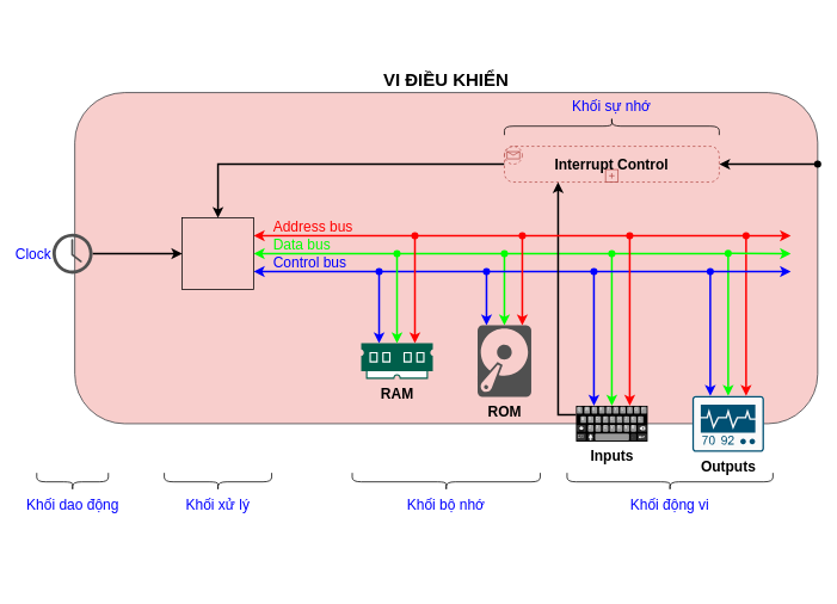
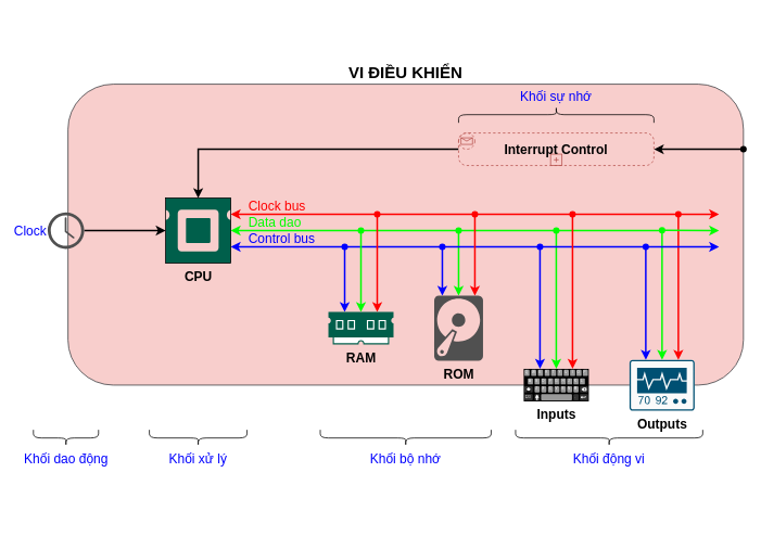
  <mxCell id="0" />
  <mxCell id="1" parent="0" />
  <mxCell id="2" value="VI ĐIỀU KHIỂN" style="rounded=1;whiteSpace=wrap;html=1;fontSize=20;fillColor=#f8cecc;strokeColor=#36393d;fontStyle=1;labelPosition=center;verticalLabelPosition=top;align=center;verticalAlign=bottom;" parent="1" vertex="1"><mxGeometry x="83" y="103" width="830" height="370" as="geometry" /></mxCell>
  <mxCell id="3" style="edgeStyle=orthogonalEdgeStyle;rounded=0;orthogonalLoop=1;jettySize=auto;html=1;exitX=1;exitY=0.75;exitDx=0;exitDy=0;startArrow=classic;startFill=1;strokeWidth=2;strokeColor=#0000FF;" parent="1" source="18" target="5" edge="1"><mxGeometry relative="1" as="geometry"><Array as="points"><mxPoint x="423" y="303" /></Array></mxGeometry></mxCell>
+ <mxCell id="4" value="CPU" style="sketch=0;pointerEvents=1;shadow=0;dashed=0;html=1;strokeColor=none;fillColor=#005F4B;labelPosition=center;verticalLabelPosition=bottom;verticalAlign=top;align=center;outlineConnect=0;shape=mxgraph.veeam2.cpu;fontStyle=1;fontSize=16;" parent="1" vertex="1"><mxGeometry x="203" y="243" width="80" height="80" as="geometry" /></mxCell>
  <mxCell id="5" value="RAM" style="sketch=0;pointerEvents=1;shadow=0;dashed=0;html=1;strokeColor=none;fillColor=#005F4B;labelPosition=center;verticalLabelPosition=bottom;verticalAlign=top;align=center;outlineConnect=0;shape=mxgraph.veeam2.ram;fontStyle=1;fontSize=16;" parent="1" vertex="1"><mxGeometry x="403" y="383" width="80" height="40" as="geometry" /></mxCell>
  <mxCell id="6" style="edgeStyle=orthogonalEdgeStyle;rounded=0;orthogonalLoop=1;jettySize=auto;html=1;endArrow=oval;endFill=1;startArrow=classic;startFill=1;strokeWidth=2;strokeColor=#0000FF;" parent="1" source="8" edge="1"><mxGeometry relative="1" as="geometry"><mxPoint x="423" y="303" as="targetPoint" /><Array as="points"><mxPoint x="543" y="303" /></Array></mxGeometry></mxCell>
  <mxCell id="7" style="edgeStyle=orthogonalEdgeStyle;rounded=0;orthogonalLoop=1;jettySize=auto;html=1;endArrow=oval;endFill=1;startArrow=classic;startFill=1;strokeWidth=2;strokeColor=#00FF00;" parent="1" source="8" edge="1"><mxGeometry relative="1" as="geometry"><mxPoint x="443" y="283" as="targetPoint" /><Array as="points"><mxPoint x="563" y="283" /></Array></mxGeometry></mxCell>
  <mxCell id="8" value="ROM" style="sketch=0;pointerEvents=1;shadow=0;dashed=0;html=1;strokeColor=none;fillColor=#505050;labelPosition=center;verticalLabelPosition=bottom;verticalAlign=top;outlineConnect=0;align=center;shape=mxgraph.office.devices.hard_disk;fontStyle=1;fontSize=16;" parent="1" vertex="1"><mxGeometry x="533" y="363" width="60" height="80" as="geometry" /></mxCell>
  <mxCell id="9" style="edgeStyle=orthogonalEdgeStyle;rounded=0;orthogonalLoop=1;jettySize=auto;html=1;endArrow=oval;endFill=1;startArrow=classic;startFill=1;strokeWidth=2;strokeColor=#0000FF;" parent="1" source="12" edge="1"><mxGeometry relative="1" as="geometry"><mxPoint x="543" y="303" as="targetPoint" /><Array as="points"><mxPoint x="663" y="303" /></Array></mxGeometry></mxCell>
  <mxCell id="10" style="edgeStyle=orthogonalEdgeStyle;rounded=0;orthogonalLoop=1;jettySize=auto;html=1;endArrow=oval;endFill=1;startArrow=classic;startFill=1;strokeWidth=2;strokeColor=#00FF00;" parent="1" source="12" edge="1"><mxGeometry relative="1" as="geometry"><mxPoint x="563" y="283" as="targetPoint" /><Array as="points"><mxPoint x="683" y="283" /></Array></mxGeometry></mxCell>
- <mxCell id="11" style="edgeStyle=orthogonalEdgeStyle;rounded=0;orthogonalLoop=1;jettySize=auto;html=1;fontSize=16;fontColor=#0000FF;startArrow=none;startFill=0;endArrow=classic;endFill=1;strokeColor=#000000;strokeWidth=2;entryX=0.25;entryY=1;entryDx=0;entryDy=0;entryPerimeter=0;" parent="1" source="12" target="37" edge="1"><mxGeometry relative="1" as="geometry"><mxPoint x="573" y="233" as="targetPoint" /><Array as="points"><mxPoint x="623" y="463" /></Array></mxGeometry></mxCell>
  <mxCell id="12" value="Inputs" style="verticalLabelPosition=bottom;verticalAlign=top;html=1;shadow=0;dashed=0;strokeWidth=1;shape=mxgraph.android.keyboard;sketch=0;fontStyle=1;fontSize=16;" parent="1" vertex="1"><mxGeometry x="643" y="453" width="80" height="40" as="geometry" /></mxCell>
  <mxCell id="13" style="edgeStyle=orthogonalEdgeStyle;rounded=0;orthogonalLoop=1;jettySize=auto;html=1;endArrow=oval;endFill=1;startArrow=classic;startFill=1;strokeWidth=2;strokeColor=#0000FF;" parent="1" source="15" edge="1"><mxGeometry relative="1" as="geometry"><mxPoint x="663" y="303" as="targetPoint" /><Array as="points"><mxPoint x="793" y="303" /></Array></mxGeometry></mxCell>
  <mxCell id="14" style="edgeStyle=orthogonalEdgeStyle;rounded=0;orthogonalLoop=1;jettySize=auto;html=1;endArrow=oval;endFill=1;startArrow=classic;startFill=1;strokeWidth=2;strokeColor=#00FF00;" parent="1" source="15" edge="1"><mxGeometry relative="1" as="geometry"><mxPoint x="683" y="283" as="targetPoint" /><Array as="points"><mxPoint x="813" y="283" /></Array></mxGeometry></mxCell>
  <mxCell id="15" value="Outputs" style="sketch=0;points=[[0.015,0.015,0],[0.985,0.015,0],[0.985,0.985,0],[0.015,0.985,0],[0.25,0,0],[0.5,0,0],[0.75,0,0],[1,0.25,0],[1,0.5,0],[1,0.75,0],[0.75,1,0],[0.5,1,0],[0.25,1,0],[0,0.75,0],[0,0.5,0],[0,0.25,0]];verticalLabelPosition=bottom;html=1;verticalAlign=top;aspect=fixed;align=center;pointerEvents=1;shape=mxgraph.cisco19.rect;prIcon=monitor;fillColor=#FAFAFA;strokeColor=#005073;fontStyle=1;fontSize=16;" parent="1" vertex="1"><mxGeometry x="773" y="442" width="80" height="62.5" as="geometry" /></mxCell>
  <mxCell id="16" style="edgeStyle=orthogonalEdgeStyle;rounded=0;orthogonalLoop=1;jettySize=auto;html=1;startArrow=classic;startFill=1;strokeWidth=2;strokeColor=#00FF00;" parent="1" source="18" target="5" edge="1"><mxGeometry relative="1" as="geometry"><mxPoint x="473" y="373" as="targetPoint" /></mxGeometry></mxCell>
  <mxCell id="17" style="edgeStyle=orthogonalEdgeStyle;rounded=0;orthogonalLoop=1;jettySize=auto;html=1;exitX=1;exitY=0.25;exitDx=0;exitDy=0;startArrow=classic;startFill=1;strokeColor=#FF0000;strokeWidth=2;" parent="1" source="18" edge="1"><mxGeometry relative="1" as="geometry"><mxPoint x="463" y="383" as="targetPoint" /><Array as="points"><mxPoint x="463" y="263" /><mxPoint x="463" y="383" /></Array></mxGeometry></mxCell>
  <mxCell id="18" value="" style="whiteSpace=wrap;html=1;aspect=fixed;fillColor=none;fontStyle=1;fontSize=15;" parent="1" vertex="1"><mxGeometry x="203" y="243" width="80" height="80" as="geometry" /></mxCell>
  <mxCell id="19" style="edgeStyle=orthogonalEdgeStyle;rounded=0;orthogonalLoop=1;jettySize=auto;html=1;endArrow=oval;endFill=1;startArrow=classic;startFill=1;strokeColor=#FF0000;strokeWidth=2;" parent="1" edge="1"><mxGeometry relative="1" as="geometry"><mxPoint x="463" y="263" as="targetPoint" /><mxPoint x="583" y="363" as="sourcePoint" /><Array as="points"><mxPoint x="583" y="263" /></Array></mxGeometry></mxCell>
  <mxCell id="20" style="edgeStyle=orthogonalEdgeStyle;rounded=0;orthogonalLoop=1;jettySize=auto;html=1;endArrow=oval;endFill=1;startArrow=classic;startFill=1;strokeColor=#FF0000;strokeWidth=2;" parent="1" edge="1"><mxGeometry relative="1" as="geometry"><mxPoint x="583" y="263" as="targetPoint" /><mxPoint x="703" y="453" as="sourcePoint" /><Array as="points"><mxPoint x="703" y="453" /><mxPoint x="703" y="263" /></Array></mxGeometry></mxCell>
  <mxCell id="21" style="edgeStyle=orthogonalEdgeStyle;rounded=0;orthogonalLoop=1;jettySize=auto;html=1;endArrow=oval;endFill=1;startArrow=classic;startFill=1;strokeColor=#FF0000;strokeWidth=2;exitX=0.75;exitY=0;exitDx=0;exitDy=0;exitPerimeter=0;" parent="1" source="15" edge="1"><mxGeometry relative="1" as="geometry"><mxPoint x="703" y="263" as="targetPoint" /><mxPoint x="833" y="371.75" as="sourcePoint" /><Array as="points"><mxPoint x="833" y="263" /></Array></mxGeometry></mxCell>
- <mxCell id="22" value="Address bus" style="text;html=1;strokeColor=none;fillColor=none;align=left;verticalAlign=middle;whiteSpace=wrap;rounded=0;fontSize=16;fontColor=#FF0000;" parent="1" vertex="1"><mxGeometry x="303" y="243" width="100" height="20" as="geometry" /></mxCell>
- <mxCell id="23" value="Data bus" style="text;html=1;strokeColor=none;fillColor=none;align=left;verticalAlign=middle;whiteSpace=wrap;rounded=0;fontSize=16;fontColor=#00FF00;" parent="1" vertex="1"><mxGeometry x="303" y="263" width="100" height="20" as="geometry" /></mxCell>
+ <mxCell id="22" value="Clock bus" style="text;html=1;strokeColor=none;fillColor=none;align=left;verticalAlign=middle;whiteSpace=wrap;rounded=0;fontSize=16;fontColor=#FF0000;" parent="1" vertex="1"><mxGeometry x="303" y="243" width="100" height="20" as="geometry" /></mxCell>
+ <mxCell id="23" value="Data dao" style="text;html=1;strokeColor=none;fillColor=none;align=left;verticalAlign=middle;whiteSpace=wrap;rounded=0;fontSize=16;fontColor=#00FF00;" parent="1" vertex="1"><mxGeometry x="303" y="263" width="100" height="20" as="geometry" /></mxCell>
  <mxCell id="24" value="Control bus" style="text;html=1;strokeColor=none;fillColor=none;align=left;verticalAlign=middle;whiteSpace=wrap;rounded=0;fontSize=16;fontColor=#0000FF;" parent="1" vertex="1"><mxGeometry x="303" y="283" width="100" height="20" as="geometry" /></mxCell>
  <mxCell id="25" value="" style="html=1;rounded=0;fontSize=16;fontColor=#0000FF;startArrow=classic;startFill=1;endArrow=oval;endFill=1;strokeColor=#0000FF;strokeWidth=2;" parent="1" edge="1"><mxGeometry width="100" relative="1" as="geometry"><mxPoint x="883" y="303" as="sourcePoint" /><mxPoint x="793" y="303" as="targetPoint" /></mxGeometry></mxCell>
  <mxCell id="26" value="" style="html=1;rounded=0;fontSize=16;fontColor=#0000FF;startArrow=classic;startFill=1;endArrow=oval;endFill=1;strokeColor=#00FF00;strokeWidth=2;" parent="1" edge="1"><mxGeometry width="100" relative="1" as="geometry"><mxPoint x="883" y="283" as="sourcePoint" /><mxPoint x="813" y="282.52" as="targetPoint" /></mxGeometry></mxCell>
  <mxCell id="27" value="" style="html=1;rounded=0;fontSize=16;fontColor=#0000FF;startArrow=classic;startFill=1;endArrow=oval;endFill=1;strokeColor=#FF0000;strokeWidth=2;" parent="1" edge="1"><mxGeometry width="100" relative="1" as="geometry"><mxPoint x="883" y="263" as="sourcePoint" /><mxPoint x="833" y="263" as="targetPoint" /></mxGeometry></mxCell>
  <mxCell id="28" value="" style="shape=curlyBracket;whiteSpace=wrap;html=1;rounded=1;flipH=1;fontSize=16;fontColor=#0000FF;fillColor=none;rotation=90;" parent="1" vertex="1"><mxGeometry x="233" y="478" width="20" height="120" as="geometry" /></mxCell>
  <mxCell id="29" value="" style="shape=curlyBracket;whiteSpace=wrap;html=1;rounded=1;flipH=1;fontSize=16;fontColor=#0000FF;fillColor=none;rotation=90;" parent="1" vertex="1"><mxGeometry x="488" y="433" width="20" height="210" as="geometry" /></mxCell>
  <mxCell id="30" value="" style="shape=curlyBracket;whiteSpace=wrap;html=1;rounded=1;flipH=1;fontSize=16;fontColor=#0000FF;fillColor=none;rotation=90;" parent="1" vertex="1"><mxGeometry x="738" y="423" width="20" height="230" as="geometry" /></mxCell>
  <mxCell id="31" value="Khối xử lý" style="text;html=1;strokeColor=none;fillColor=none;align=center;verticalAlign=middle;whiteSpace=wrap;rounded=0;fontSize=16;fontColor=#0000FF;" parent="1" vertex="1"><mxGeometry x="183" y="548" width="120" height="30" as="geometry" /></mxCell>
  <mxCell id="32" value="Khối bộ nhớ" style="text;html=1;strokeColor=none;fillColor=none;align=center;verticalAlign=middle;whiteSpace=wrap;rounded=0;fontSize=16;fontColor=#0000FF;" parent="1" vertex="1"><mxGeometry x="438" y="548" width="120" height="30" as="geometry" /></mxCell>
  <mxCell id="33" value="Khối động vi" style="text;html=1;strokeColor=none;fillColor=none;align=center;verticalAlign=middle;whiteSpace=wrap;rounded=0;fontSize=16;fontColor=#0000FF;" parent="1" vertex="1"><mxGeometry x="688" y="548" width="120" height="30" as="geometry" /></mxCell>
  <mxCell id="34" style="edgeStyle=orthogonalEdgeStyle;rounded=0;orthogonalLoop=1;jettySize=auto;html=1;entryX=0;entryY=0.5;entryDx=0;entryDy=0;fontSize=16;fontColor=#0000FF;startArrow=none;startFill=0;endArrow=classic;endFill=1;strokeColor=#000000;strokeWidth=2;" parent="1" source="35" target="18" edge="1"><mxGeometry relative="1" as="geometry" /></mxCell>
  <mxCell id="35" value="Clock" style="sketch=0;pointerEvents=1;shadow=0;dashed=0;html=1;strokeColor=none;fillColor=#505050;labelPosition=left;verticalLabelPosition=middle;verticalAlign=middle;outlineConnect=0;align=right;shape=mxgraph.office.concepts.clock;fontSize=16;fontColor=#0000FF;" parent="1" vertex="1"><mxGeometry x="58" y="260.5" width="45" height="45" as="geometry" /></mxCell>
  <mxCell id="36" style="edgeStyle=orthogonalEdgeStyle;rounded=0;orthogonalLoop=1;jettySize=auto;html=1;entryX=0.5;entryY=0;entryDx=0;entryDy=0;fontSize=16;fontColor=#0000FF;startArrow=none;startFill=0;endArrow=classic;endFill=1;strokeColor=#000000;strokeWidth=2;" parent="1" source="37" target="18" edge="1"><mxGeometry relative="1" as="geometry" /></mxCell>
  <mxCell id="37" value="Interrupt Control" style="points=[[0.25,0,0],[0.5,0,0],[0.75,0,0],[1,0.25,0],[1,0.5,0],[1,0.75,0],[0.75,1,0],[0.5,1,0],[0.25,1,0],[0,0.75,0],[0,0.5,0],[0,0.25,0]];shape=mxgraph.bpmn.task;whiteSpace=wrap;rectStyle=rounded;size=10;taskMarker=abstract;bpmnShapeType=subprocess;isLoopSub=1;outline=eventNonint;symbol=message;fontSize=16;fillColor=#f8cecc;strokeColor=#b85450;fontStyle=1" parent="1" vertex="1"><mxGeometry x="563" y="163" width="240" height="40" as="geometry" /></mxCell>
  <mxCell id="38" value="" style="html=1;rounded=0;fontSize=16;fontColor=#0000FF;startArrow=classic;startFill=1;endArrow=oval;endFill=1;strokeColor=#000000;strokeWidth=2;exitX=1;exitY=0.5;exitDx=0;exitDy=0;exitPerimeter=0;" parent="1" source="37" edge="1"><mxGeometry width="100" relative="1" as="geometry"><mxPoint x="843" y="182.58" as="sourcePoint" /><mxPoint x="913" y="183" as="targetPoint" /></mxGeometry></mxCell>
  <mxCell id="39" value="" style="shape=curlyBracket;whiteSpace=wrap;html=1;rounded=1;flipH=1;fontSize=16;fontColor=#0000FF;fillColor=none;rotation=90;" parent="1" vertex="1"><mxGeometry x="70.5" y="498" width="20" height="80" as="geometry" /></mxCell>
  <mxCell id="40" value="Khối dao động" style="text;html=1;strokeColor=none;fillColor=none;align=center;verticalAlign=middle;whiteSpace=wrap;rounded=0;fontSize=16;fontColor=#0000FF;" parent="1" vertex="1"><mxGeometry x="20.5" y="548" width="120" height="30" as="geometry" /></mxCell>
  <mxCell id="41" value="" style="shape=curlyBracket;whiteSpace=wrap;html=1;rounded=1;flipH=0;fontSize=16;fontColor=#0000FF;fillColor=none;rotation=90;" parent="1" vertex="1"><mxGeometry x="673" y="20.5" width="20" height="240" as="geometry" /></mxCell>
  <mxCell id="42" value="Khối sự nhớ" style="text;html=1;strokeColor=none;fillColor=none;align=center;verticalAlign=middle;whiteSpace=wrap;rounded=0;fontSize=16;fontColor=#0000FF;" parent="1" vertex="1"><mxGeometry x="593" y="103" width="180" height="30" as="geometry" /></mxCell>
